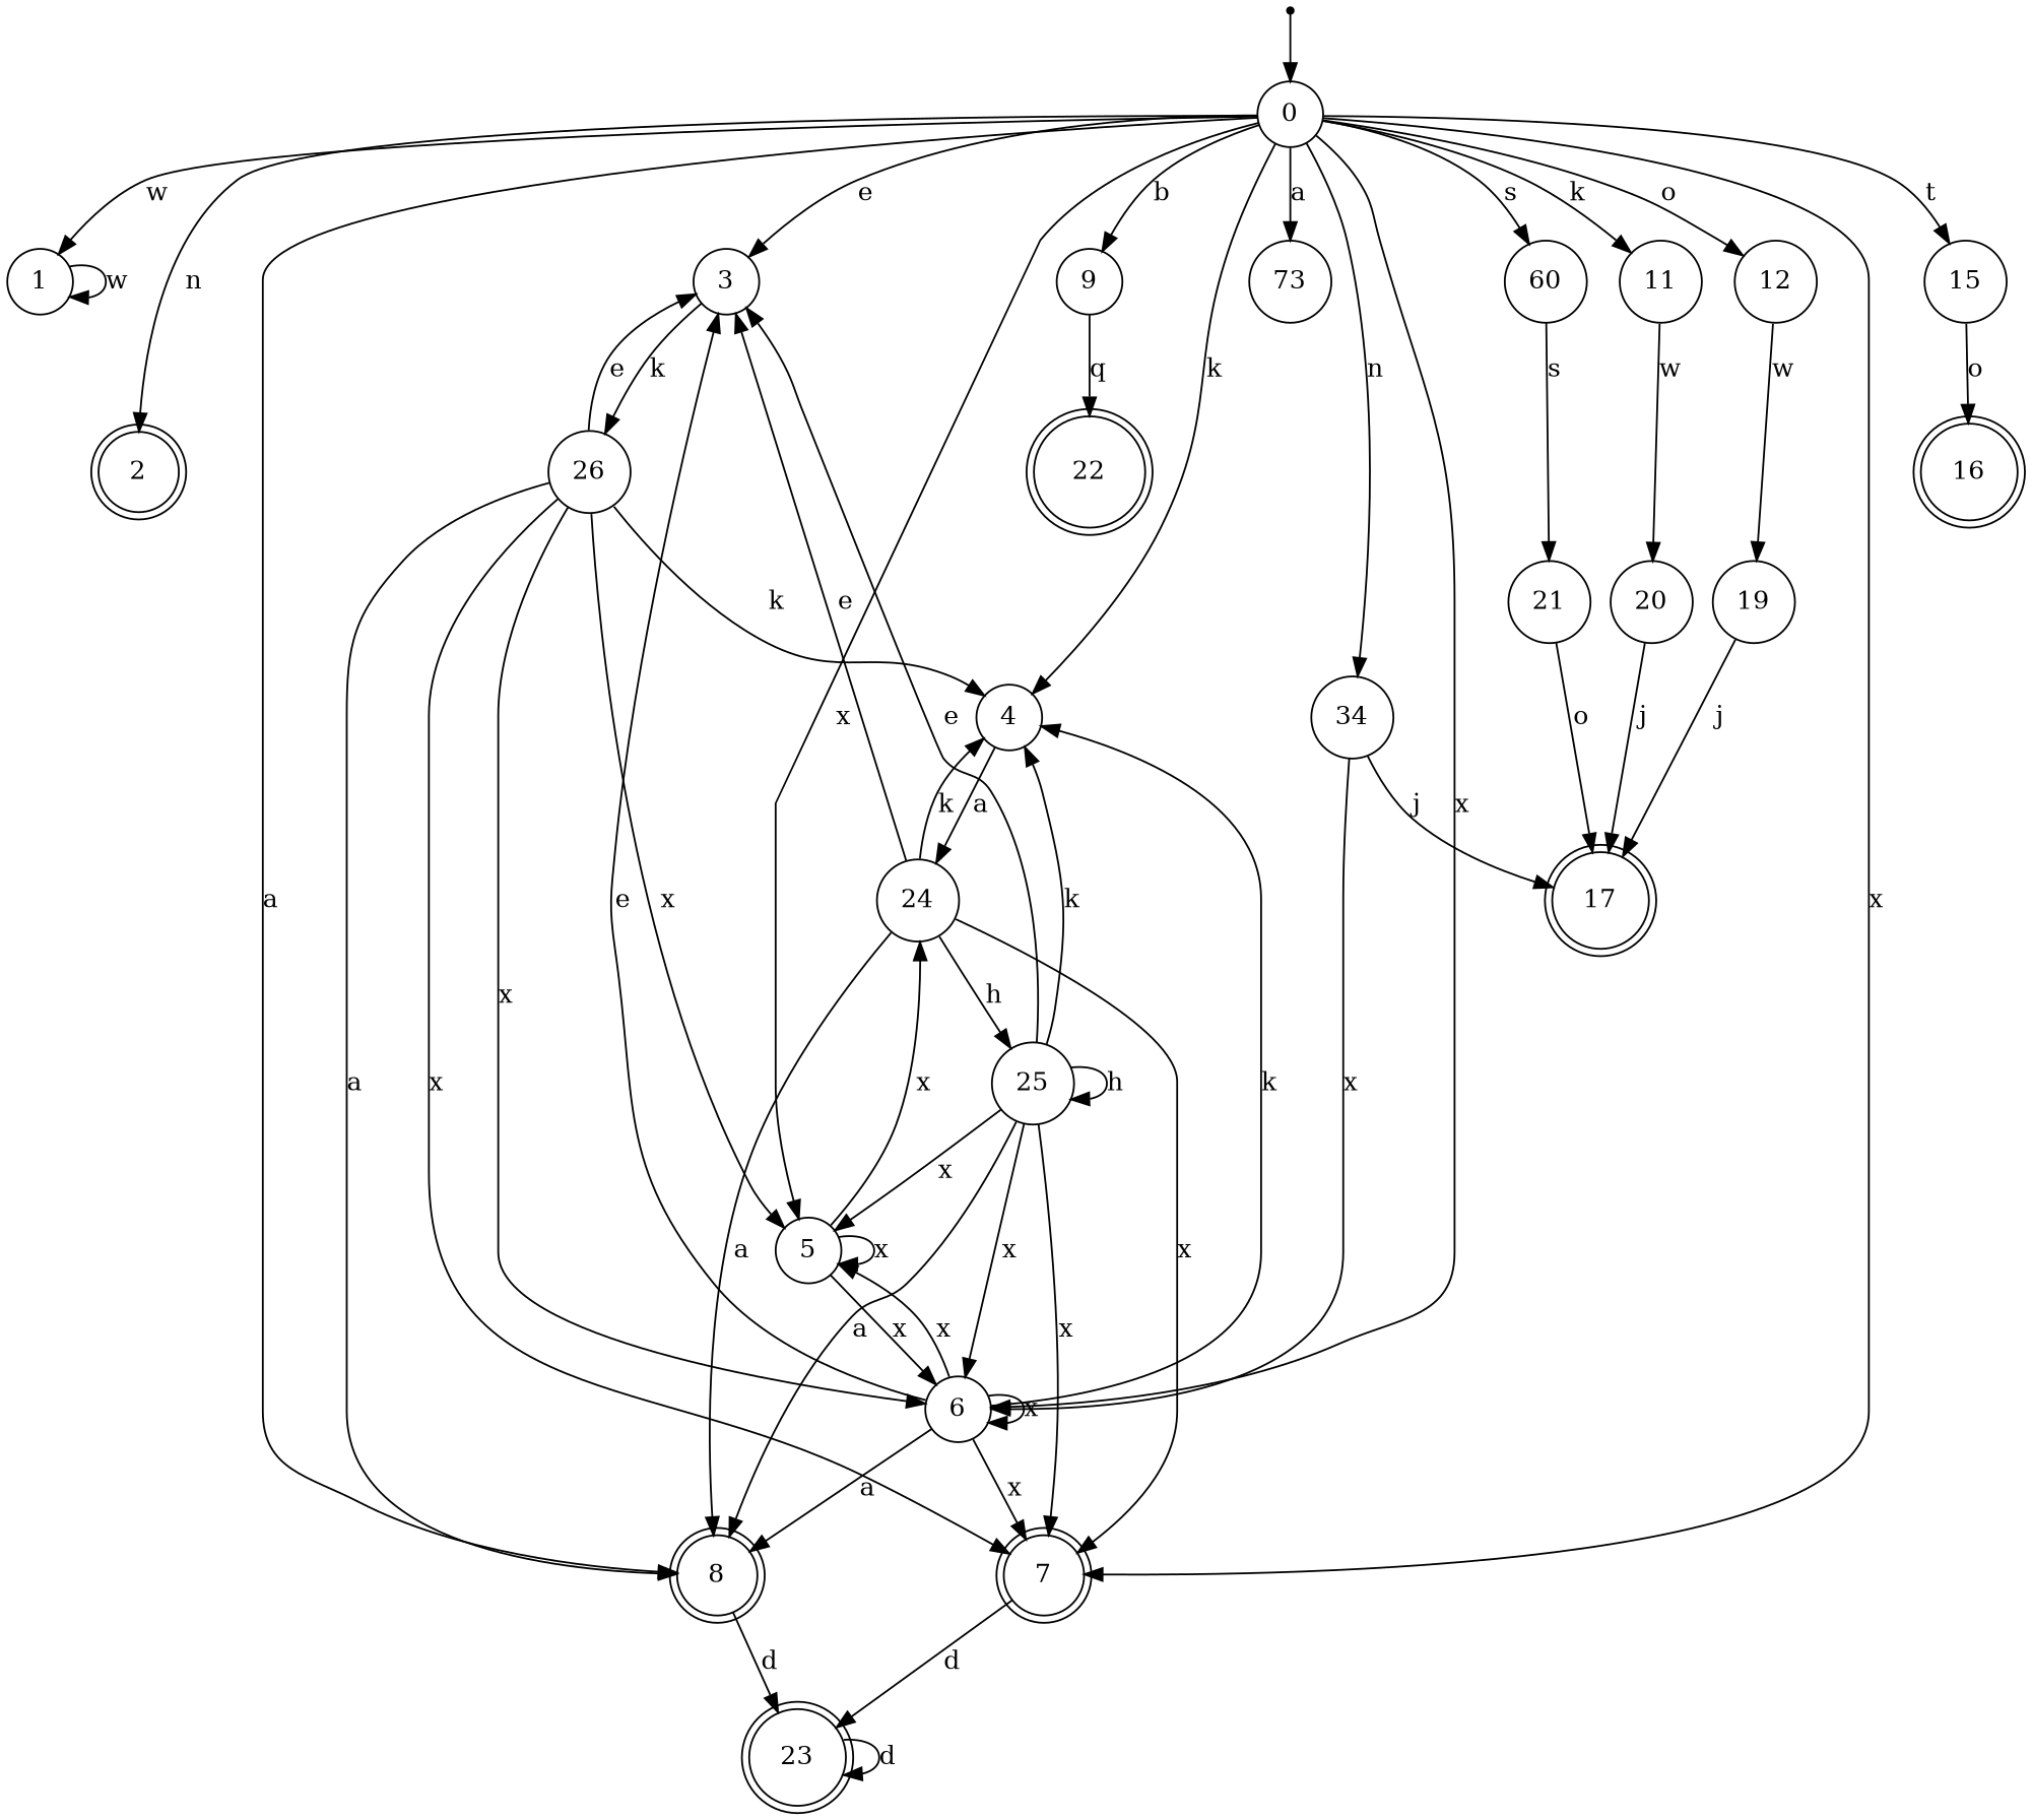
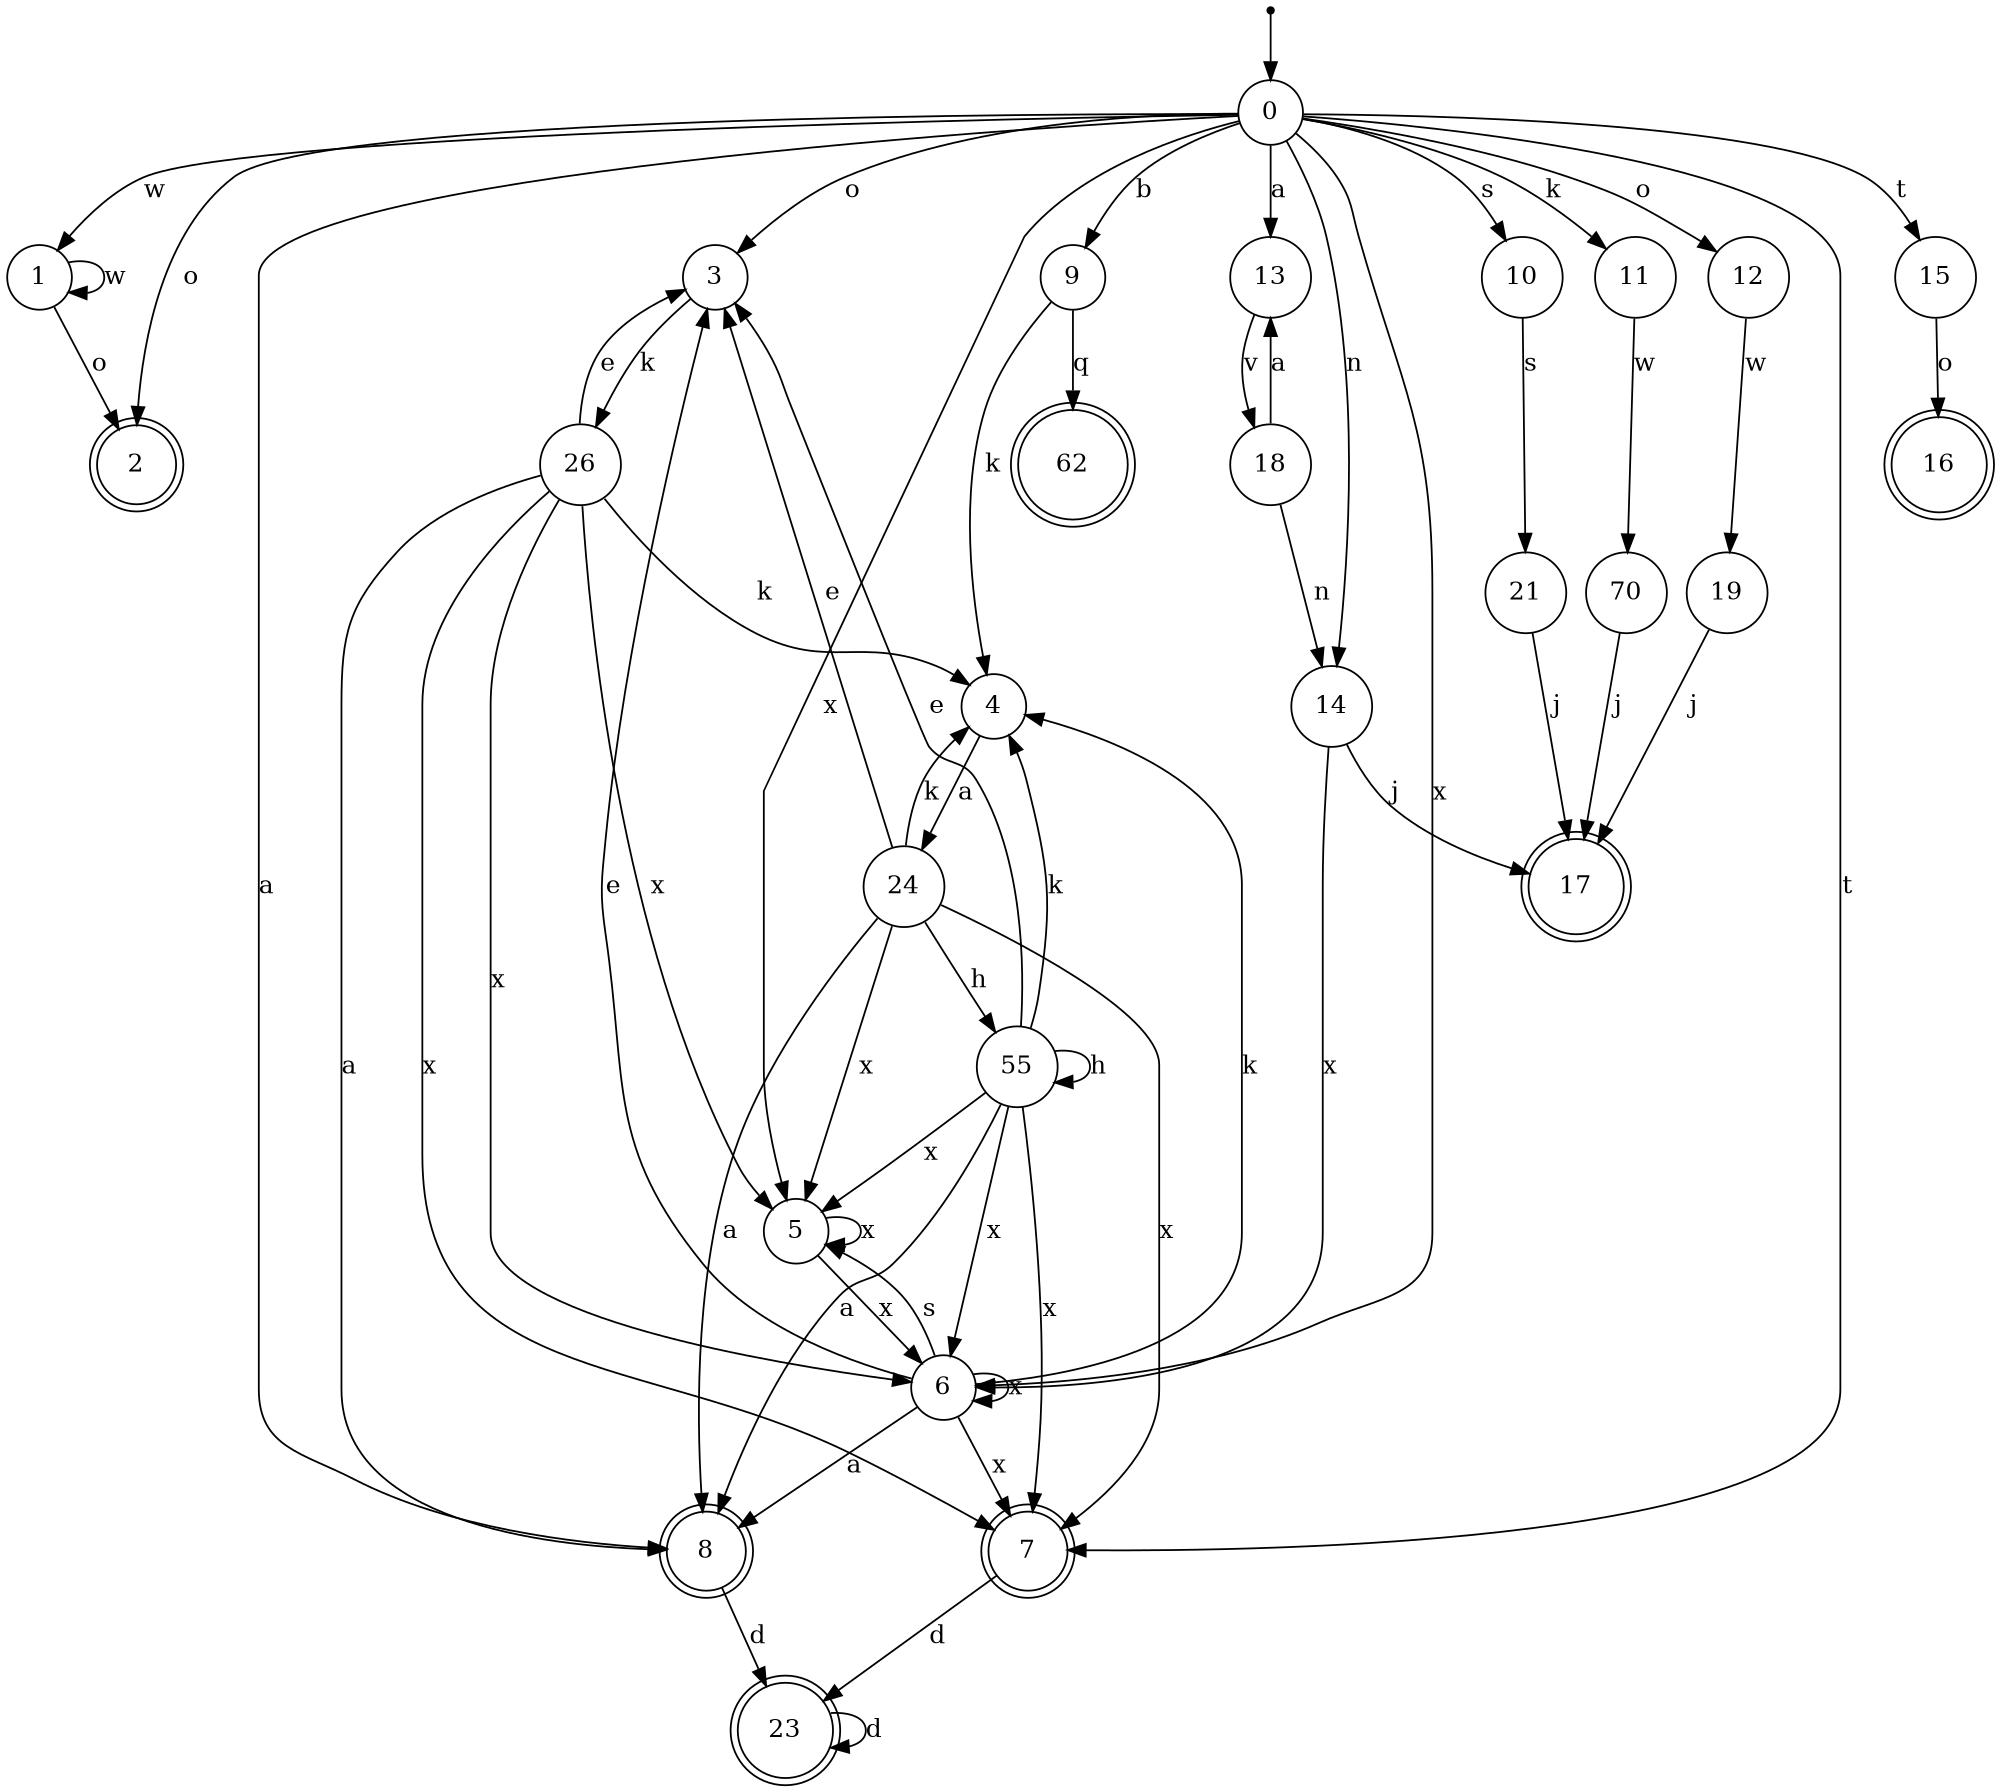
  digraph {
    rankdir=TB
    node [shape=circle]
    dummy0 [shape=point]
    0
    1
    2 [shape=doublecircle]
    3
    4
    5
    6
    7 [shape=doublecircle]
    8 [shape=doublecircle]
    9
-   10 [label=60]
+   10
    11
    12
-   13 [label=73]
-   14 [label=34]
+   13
+   14
    15
    26
    24
    23 [shape=doublecircle]
-   22 [shape=doublecircle]
+   22 [shape=doublecircle label=62]
    21
-   20
+   20 [label=70]
    19
+   18
    17 [shape=doublecircle]
    16 [shape=doublecircle]
-   25
+   25 [label=55]
    dummy0 -> 0
    0 -> 1 [label=w]
-   0 -> 2 [label=n]
-   0 -> 3 [label=e]
-   0 -> 4 [label=k]
+   0 -> 2 [label=o]
+   0 -> 3 [label=o]
+   9 -> 4 [label=k]
    0 -> 5 [label=x]
    0 -> 6 [label=x]
-   0 -> 7 [label=x]
+   0 -> 7 [label=t]
    0 -> 8 [label=a]
    0 -> 9 [label=b]
    0 -> 10 [label=s]
    0 -> 11 [label=k]
    0 -> 12 [label=o]
    0 -> 13 [label=a]
    0 -> 14 [label=n]
    0 -> 15 [label=t]
    1 -> 1 [label=w]
+   1 -> 2 [label=o]
    3 -> 26 [label=k]
    4 -> 24 [label=a]
    5 -> 5 [label=x]
    5 -> 6 [label=x]
    6 -> 3 [label=e]
    6 -> 4 [label=k]
-   6 -> 5 [label=x]
+   6 -> 5 [label=s]
    6 -> 6 [label=x]
    6 -> 7 [label=x]
    6 -> 8 [label=a]
    7 -> 23 [label=d]
    8 -> 23 [label=d]
    9 -> 22 [label=q]
    10 -> 21 [label=s]
    11 -> 20 [label=w]
    12 -> 19 [label=w]
+   13 -> 18 [label=v]
    14 -> 6 [label=x]
    14 -> 17 [label=j]
    15 -> 16 [label=o]
    26 -> 3 [label=e]
    26 -> 4 [label=k]
    26 -> 5 [label=x]
    26 -> 6 [label=x]
    26 -> 7 [label=x]
    26 -> 8 [label=a]
    24 -> 3 [label=e]
    24 -> 4 [label=k]
-   5 -> 24 [label=x]
+   24 -> 5 [label=x]
    24 -> 7 [label=x]
    24 -> 8 [label=a]
    24 -> 25 [label=h]
    23 -> 23 [label=d]
-   21 -> 17 [label=o]
+   21 -> 17 [label=j]
    20 -> 17 [label=j]
    19 -> 17 [label=j]
+   18 -> 13 [label=a]
+   18 -> 14 [label=n]
    25 -> 3 [label=e]
    25 -> 4 [label=k]
    25 -> 5 [label=x]
    25 -> 6 [label=x]
    25 -> 7 [label=x]
    25 -> 8 [label=a]
    25 -> 25 [label=h]
  }
